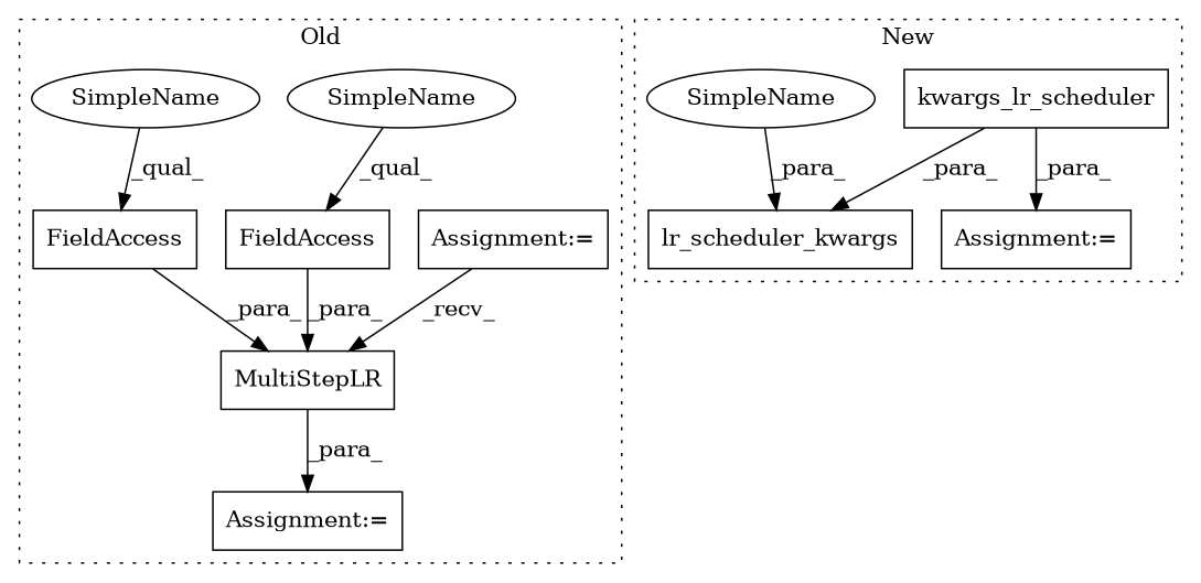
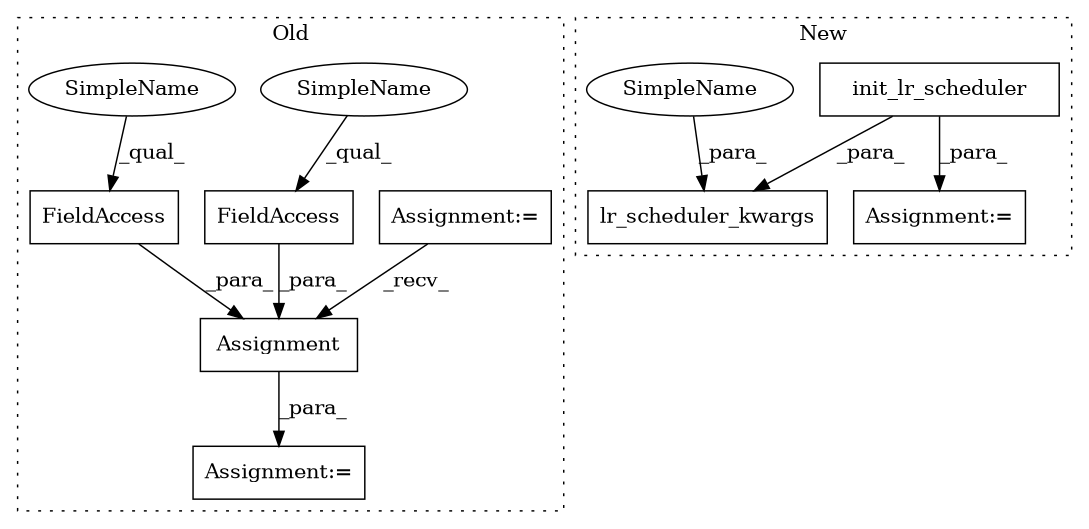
  digraph {
    node [a=32 l=4 s=4027 shape=box]
-   n1 [l="12,1" label=MultiStepLR s="3991,4037"]
+   n1 [l="12,1" label=Assignment s="3991,4037"]
    n2 [a=22 l=10 label=FieldAccess]
    n3 [a=22 l=13 label=FieldAccess s=4013]
    n4 [a=7 l=1 label="Assignment:=" s=3977]
    n5 [a=7 l=12 label="Assignment:=" s=2068]
    n6 [a=42 label=SimpleName s=4013 shape=ellipse]
    n7 [a=42 label=SimpleName shape=ellipse]
    n8 [l="20,1" label=lr_scheduler_kwargs s="4034,4058"]
    n9 [a=7 l=1 label="Assignment:=" s=4005]
-   n10 [l="18,1" label=kwargs_lr_scheduler s="4006,4059"]
+   n10 [l="18,1" label=init_lr_scheduler s="4006,4059"]
    n11 [a=42 label=SimpleName s=4054 shape=ellipse]
    subgraph cluster_1 {
      label=Old
      style=dotted
      n1
      n2
      n3
      n4
      n5
      n6
      n7
    }
    subgraph cluster_2 {
      label=New
      style=dotted
      n8
      n9
      n10
      n11
    }
    n1 -> n4 [label=_para_]
    n2 -> n1 [label=_para_]
    n3 -> n1 [label=_para_]
    n5 -> n1 [label=_recv_]
    n6 -> n3 [label=_qual_]
    n7 -> n2 [label=_qual_]
    n10 -> n8 [label=_para_]
    n10 -> n9 [label=_para_]
    n11 -> n8 [label=_para_]
  }
